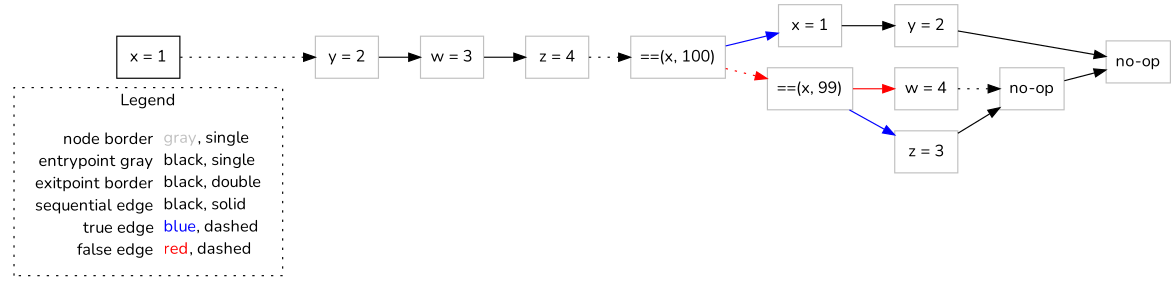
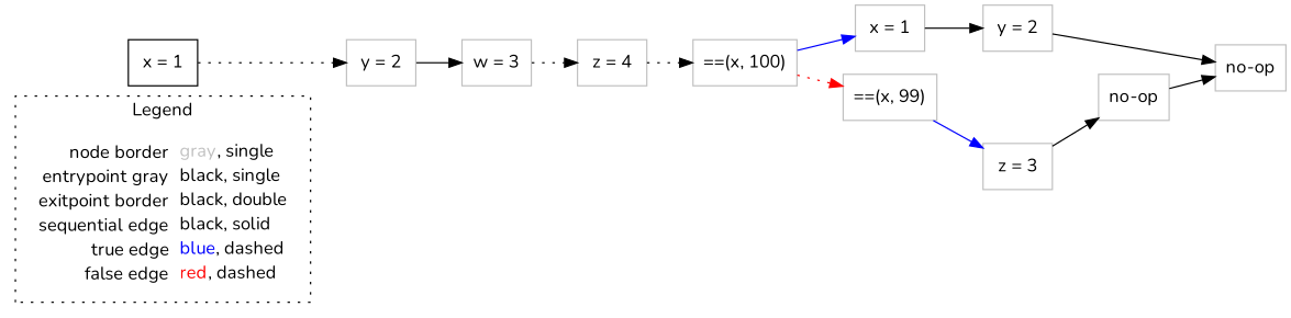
  digraph {
    fontname=Nunito
    rankdir=LR
    node [fontname=Nunito shape=rect color=gray]
    edge [color=black fontname=Nunito style=solid]
    n1 [label=<<table border="0" cellpadding="2" cellspacing="0" cellborder="0"><tr><td align="right">node border&nbsp;</td><td align="left"><font color="gray">gray</font>, single</td></tr><tr><td align="right">entrypoint gray&nbsp;</td><td align="left"><font color="black">black</font>, single</td></tr><tr><td align="right">exitpoint border&nbsp;</td><td align="left"><font color="black">black</font>, double</td></tr><tr><td align="right">sequential edge&nbsp;</td><td align="left"><font color="black">black</font>, solid</td></tr><tr><td align="right">true edge&nbsp;</td><td align="left"><font color="blue">blue</font>, dashed</td></tr><tr><td align="right">false edge&nbsp;</td><td align="left"><font color="red">red</font>, dashed</td></tr></table>> shape=plaintext color=""]
    n2 [color=black label=<x = 1>]
    n3 [label=<y = 2>]
    n4 [label=<w = 3>]
    n5 [label=<x = 1>]
    n6 [label=<y = 2>]
    n7 [label=<no-op>]
    n8 [label=<==(x, 100)>]
    n9 [label=<==(x, 99)>]
-   n10 [label=<w = 4>]
    n11 [label=<z = 3>]
    n12 [label=<z = 4>]
    n13 [label=<no-op>]
    subgraph cluster_1 {
      label=Legend
      style=dotted
      n1
    }
    n2 -> n3 [style=dotted]
    n3 -> n4
-   n4 -> n12
+   n4 -> n12 [style=dotted]
    n5 -> n6
    n6 -> n7
    n8 -> n5 [color=blue]
    n8 -> n9 [color=red style=dotted]
-   n9 -> n10 [color=red]
    n9 -> n11 [color=blue]
-   n10 -> n13 [style=dotted]
    n11 -> n13
    n12 -> n8 [style=dotted]
    n13 -> n7
  }
